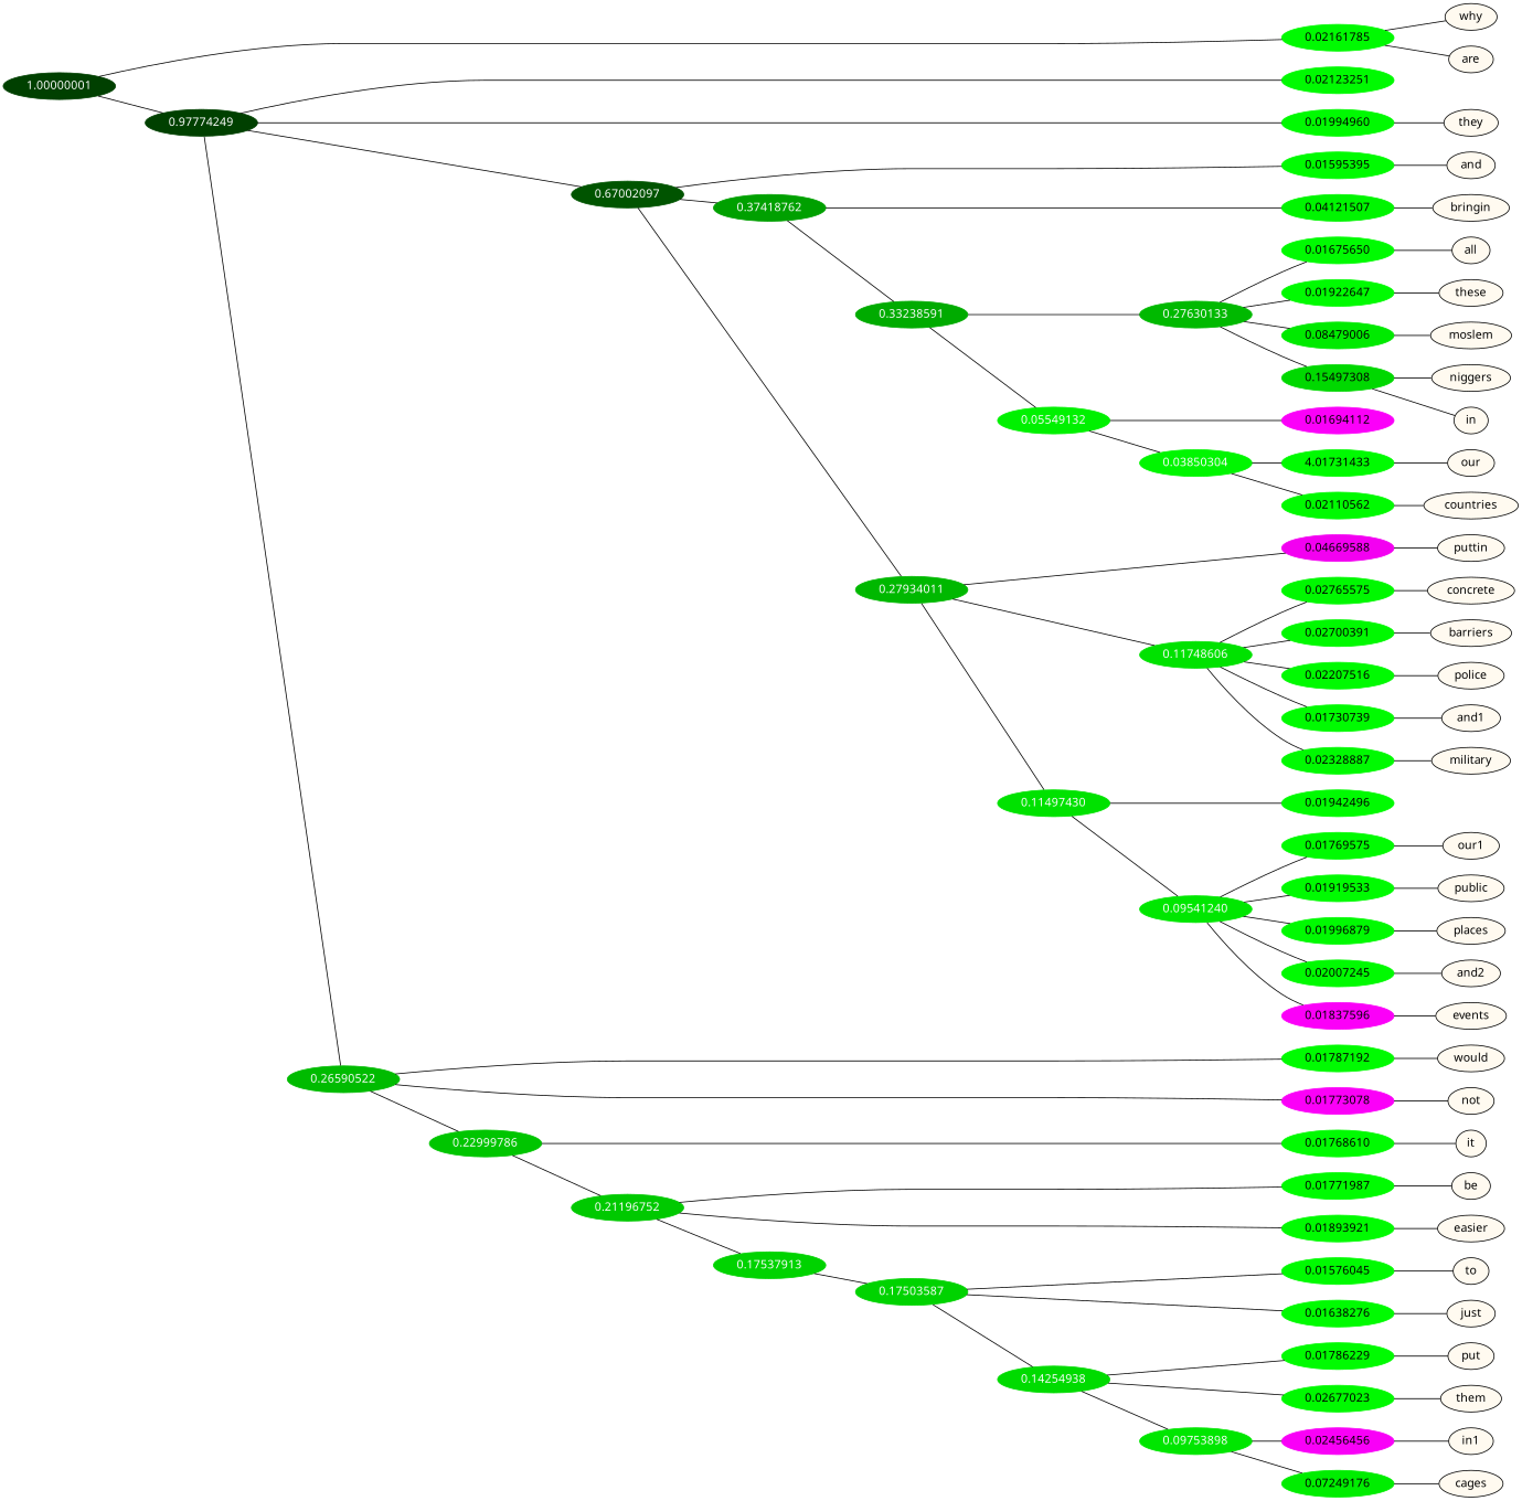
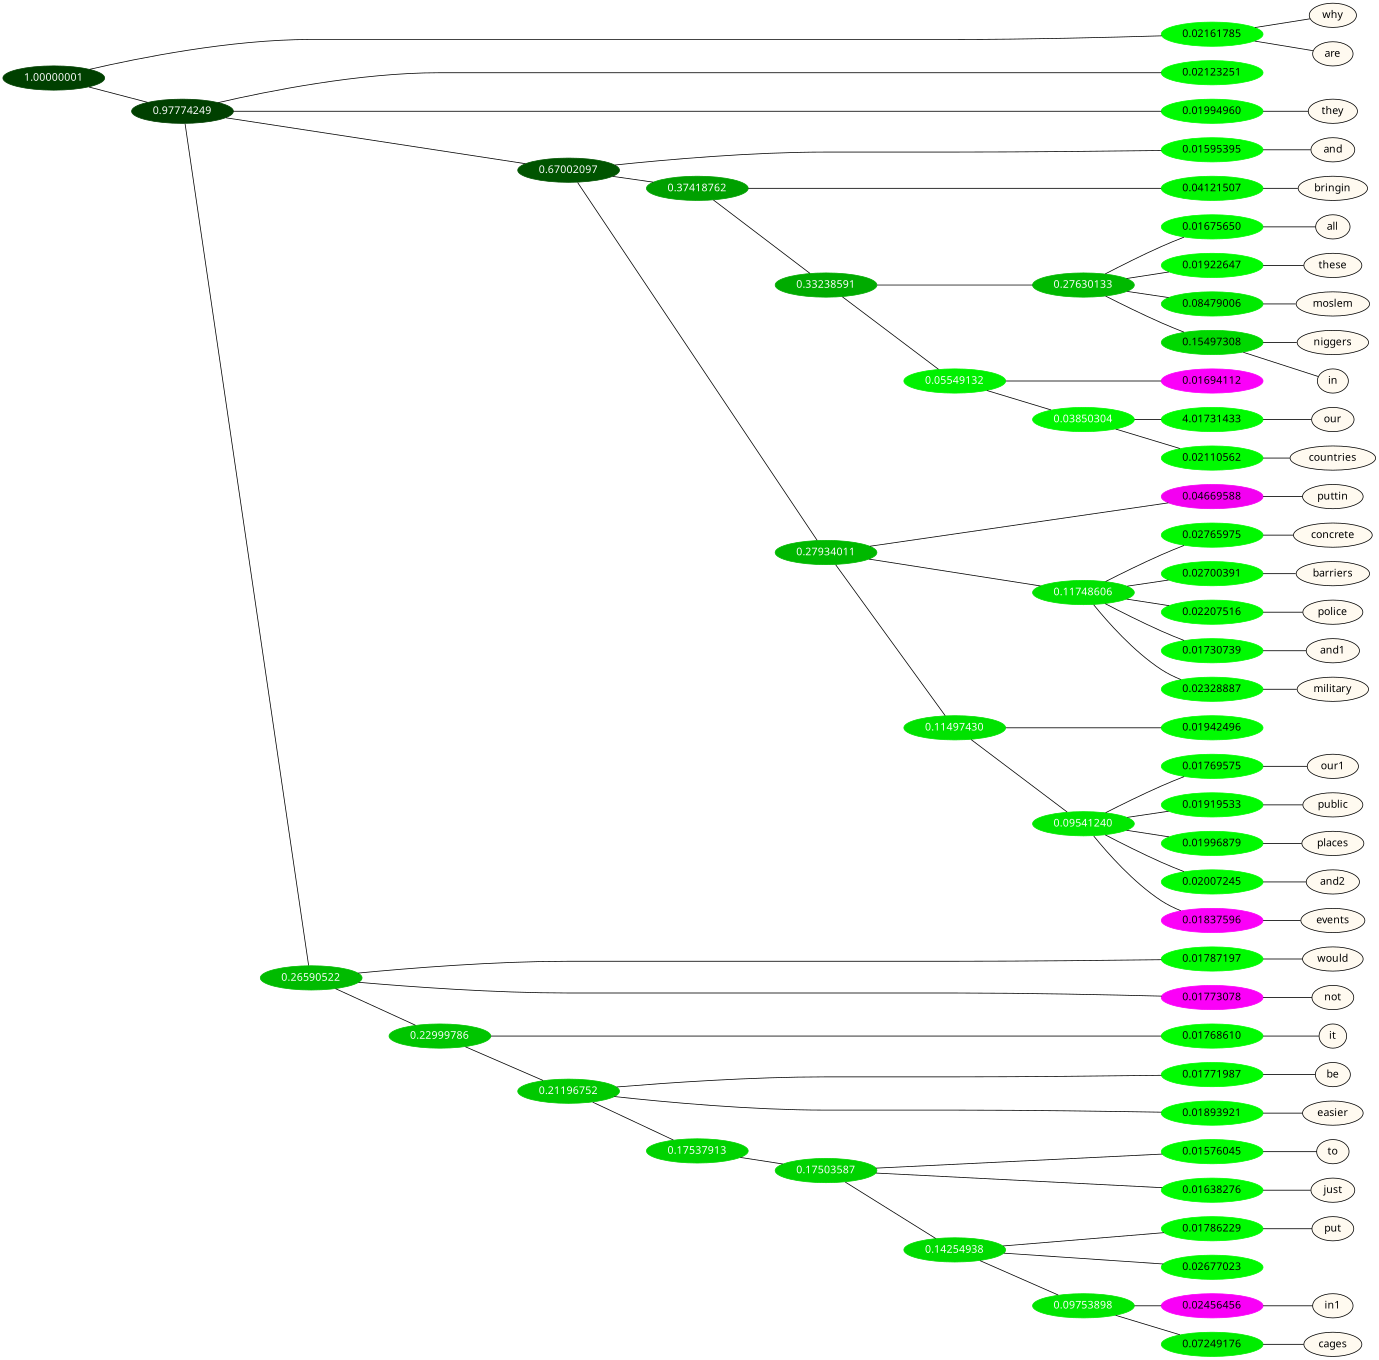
  graph {
    fontname="Noto Sans"
    rankdir=LR
    node [color=black fontname="Noto Sans" format=png nodesep=0.001 ordering=out overlap_scaling=0.01 ranksep=0.001 style=filled fontcolor=black]
    edge [fontname="Noto Sans"]
    n1 [fillcolor=floralwhite height=0.15 label=why style="filled,solid" width=0.15 fontcolor=""]
    n2 [fillcolor=floralwhite height=0.15 label=are style="filled,solid" width=0.15 fontcolor=""]
    n3 [fillcolor=floralwhite height=0.15 label=they style="filled,solid" width=0.15 fontcolor=""]
    n4 [fillcolor=floralwhite height=0.15 label=bringin style="filled,solid" width=0.15 fontcolor=""]
    n5 [fillcolor=floralwhite height=0.15 label=all style="filled,solid" width=0.15 fontcolor=""]
    n6 [fillcolor=floralwhite height=0.15 label=these style="filled,solid" width=0.15 fontcolor=""]
    n7 [fillcolor=floralwhite height=0.15 label=moslem style="filled,solid" width=0.15 fontcolor=""]
    n8 [fillcolor=floralwhite height=0.15 label=niggers style="filled,solid" width=0.15 fontcolor=""]
    n9 [fillcolor=floralwhite height=0.15 label=in style="filled,solid" width=0.15 fontcolor=""]
    n10 [fillcolor=floralwhite height=0.15 label=our style="filled,solid" width=0.15 fontcolor=""]
    n11 [fillcolor=floralwhite height=0.15 label=countries style="filled,solid" width=0.15 fontcolor=""]
    n12 [fillcolor=floralwhite height=0.15 label=and style="filled,solid" width=0.15 fontcolor=""]
    n13 [fillcolor=floralwhite height=0.15 label=puttin style="filled,solid" width=0.15 fontcolor=""]
    n14 [fillcolor=floralwhite height=0.15 label=concrete style="filled,solid" width=0.15 fontcolor=""]
    n15 [fillcolor=floralwhite height=0.15 label=barriers style="filled,solid" width=0.15 fontcolor=""]
    n16 [fillcolor=floralwhite height=0.15 label=police style="filled,solid" width=0.15 fontcolor=""]
    n17 [fillcolor=floralwhite height=0.15 label=and1 style="filled,solid" width=0.15 fontcolor=""]
    n18 [fillcolor=floralwhite height=0.15 label=military style="filled,solid" width=0.15 fontcolor=""]
    n19 [fillcolor=floralwhite height=0.15 label=our1 style="filled,solid" width=0.15 fontcolor=""]
    n20 [fillcolor=floralwhite height=0.15 label=public style="filled,solid" width=0.15 fontcolor=""]
    n21 [fillcolor=floralwhite height=0.15 label=places style="filled,solid" width=0.15 fontcolor=""]
    n22 [fillcolor=floralwhite height=0.15 label=and2 style="filled,solid" width=0.15 fontcolor=""]
    n23 [fillcolor=floralwhite height=0.15 label=events style="filled,solid" width=0.15 fontcolor=""]
    n24 [fillcolor=floralwhite height=0.15 label=would style="filled,solid" width=0.15 fontcolor=""]
    n25 [fillcolor=floralwhite height=0.15 label=not style="filled,solid" width=0.15 fontcolor=""]
    n26 [fillcolor=floralwhite height=0.15 label=it style="filled,solid" width=0.15 fontcolor=""]
    n27 [fillcolor=floralwhite height=0.15 label=be style="filled,solid" width=0.15 fontcolor=""]
    n28 [fillcolor=floralwhite height=0.15 label=easier style="filled,solid" width=0.15 fontcolor=""]
    n29 [fillcolor=floralwhite height=0.15 label=to style="filled,solid" width=0.15 fontcolor=""]
    n30 [fillcolor=floralwhite height=0.15 label=just style="filled,solid" width=0.15 fontcolor=""]
    n31 [fillcolor=floralwhite height=0.15 label=put style="filled,solid" width=0.15 fontcolor=""]
-   n32 [fillcolor=floralwhite height=0.15 label=them style="filled,solid" width=0.15 fontcolor=""]
    n33 [fillcolor=floralwhite height=0.15 label=in1 style="filled,solid" width=0.15 fontcolor=""]
    n34 [fillcolor=floralwhite height=0.15 label=cages style="filled,solid" width=0.15 fontcolor=""]
    n35 [color="0.334 1.000 0.978" height=0.15 label=0.02161785 width=0.15]
    n36 [color="0.334 1.000 0.979" height=0.15 label=0.02123251 width=0.15]
    n37 [color="0.334 1.000 0.980" height=0.15 label=0.01994960 width=0.15]
    n38 [color="0.334 1.000 0.959" height=0.15 label=0.04121507 width=0.15]
    n39 [color="0.334 1.000 0.983" height=0.15 label=0.01675650 width=0.15]
    n40 [color="0.334 1.000 0.981" height=0.15 label=0.01922647 width=0.15]
    n41 [color="0.334 1.000 0.915" height=0.15 label=0.08479006 width=0.15]
    n42 [color="0.334 1.000 0.845" height=0.15 label=0.15497308 width=0.15]
    n43 [color="0.835 1.000 0.983" height=0.15 label=0.01694112 width=0.15]
    n44 [color="0.334 1.000 0.983" height=0.15 label=4.01731433 width=0.15]
    n45 [color="0.334 1.000 0.979" height=0.15 label=0.02110562 width=0.15]
    n46 [color="0.334 1.000 0.984" height=0.15 label=0.01595395 width=0.15]
    n47 [color="0.835 1.000 0.953" height=0.15 label=0.04669588 width=0.15]
-   n48 [color="0.334 1.000 0.972" height=0.15 label=0.02765575 width=0.15]
+   n48 [color="0.334 1.000 0.972" height=0.15 label=0.02765975 width=0.15]
    n49 [color="0.334 1.000 0.973" height=0.15 label=0.02700391 width=0.15]
    n50 [color="0.334 1.000 0.978" height=0.15 label=0.02207516 width=0.15]
    n51 [color="0.334 1.000 0.983" height=0.15 label=0.01730739 width=0.15]
    n52 [color="0.334 1.000 0.977" height=0.15 label=0.02328887 width=0.15]
    n53 [color="0.334 1.000 0.981" height=0.15 label=0.01942496 width=0.15]
    n54 [color="0.334 1.000 0.982" height=0.15 label=0.01769575 width=0.15]
    n55 [color="0.334 1.000 0.981" height=0.15 label=0.01919533 width=0.15]
    n56 [color="0.334 1.000 0.980" height=0.15 label=0.01996879 width=0.15]
    n57 [color="0.334 1.000 0.980" height=0.15 label=0.02007245 width=0.15]
    n58 [color="0.835 1.000 0.982" height=0.15 label=0.01837596 width=0.15]
-   n59 [color="0.334 1.000 0.982" height=0.15 label=0.01787192 width=0.15]
+   n59 [color="0.334 1.000 0.982" height=0.15 label=0.01787197 width=0.15]
    n60 [color="0.835 1.000 0.982" height=0.15 label=0.01773078 width=0.15]
    n61 [color="0.334 1.000 0.982" height=0.15 label=0.01768610 width=0.15]
    n62 [color="0.334 1.000 0.983" height=0.15 label=0.01771987 width=0.15]
    n63 [color="0.334 1.000 0.981" height=0.15 label=0.01893921 width=0.15]
    n64 [color="0.334 1.000 0.984" height=0.15 label=0.01576045 width=0.15]
    n65 [color="0.334 1.000 0.984" height=0.15 label=0.01638276 width=0.15]
    n66 [color="0.334 1.000 0.982" height=0.15 label=0.01786229 width=0.15]
    n67 [color="0.334 1.000 0.973" height=0.15 label=0.02677023 width=0.15]
    n68 [color="0.835 1.000 0.975" height=0.15 label=0.02456456 width=0.15]
    n69 [color="0.334 1.000 0.928" height=0.15 label=0.07249176 width=0.15]
    n70 [color="0.334 1.000 0.250" fontcolor=grey99 height=0.15 label=1.00000001 width=0.15]
    n71 [color="0.334 1.000 0.250" fontcolor=grey99 height=0.15 label=0.97774249 width=0.15]
    n72 [color="0.334 1.000 0.330" fontcolor=grey99 height=0.15 label=0.67002097 width=0.15]
    n73 [color="0.334 1.000 0.734" fontcolor=grey99 height=0.15 label=0.26590522 width=0.15]
    n74 [color="0.334 1.000 0.626" fontcolor=grey99 height=0.15 label=0.37418762 width=0.15]
    n75 [color="0.334 1.000 0.721" fontcolor=grey99 height=0.15 label=0.27934011 width=0.15]
    n76 [color="0.334 1.000 0.770" fontcolor=grey99 height=0.15 label=0.22999786 width=0.15]
    n77 [color="0.334 1.000 0.668" fontcolor=grey99 height=0.15 label=0.33238591 width=0.15]
    n78 [color="0.334 1.000 0.883" fontcolor=grey99 height=0.15 label=0.11748606 width=0.15]
    n79 [color="0.334 1.000 0.885" fontcolor=grey99 height=0.15 label=0.11497430 width=0.15]
    n80 [color="0.334 1.000 0.788" fontcolor=grey99 height=0.15 label=0.21196752 width=0.15]
    n81 [color="0.334 1.000 0.724" fontcolor=grey99 height=0.15 label=0.27630133 width=0.15]
    n82 [color="0.334 1.000 0.945" fontcolor=grey99 height=0.15 label=0.05549132 width=0.15]
    n83 [color="0.334 1.000 0.905" fontcolor=grey99 height=0.15 label=0.09541240 width=0.15]
    n84 [color="0.334 1.000 0.825" fontcolor=grey99 height=0.15 label=0.17537913 width=0.15]
    n85 [color="0.334 1.000 0.961" fontcolor=grey99 height=0.15 label=0.03850304 width=0.15]
    n86 [color="0.334 1.000 0.825" fontcolor=grey99 height=0.15 label=0.17503587 width=0.15]
    n87 [color="0.334 1.000 0.857" fontcolor=grey99 height=0.15 label=0.14254938 width=0.15]
    n88 [color="0.334 1.000 0.902" fontcolor=grey99 height=0.15 label=0.09753898 width=0.15]
    subgraph sub_1 {
      rank=same
      n1
      n2
      n3
      n4
      n5
      n6
      n7
      n8
      n9
      n10
      n11
      n12
      n13
      n14
      n15
      n16
      n17
      n18
      n19
      n20
      n21
      n22
      n23
      n24
      n25
      n26
      n27
      n28
      n29
      n30
      n31
-     n32
      n33
      n34
    }
    subgraph sub_2 {
      rank=same
      n35
      n36
      n37
      n38
      n39
      n40
      n41
      n42
      n43
      n44
      n45
      n46
      n47
      n48
      n49
      n50
      n51
      n52
      n53
      n54
      n55
      n56
      n57
      n58
      n59
      n60
      n61
      n62
      n63
      n64
      n65
      n66
      n67
      n68
      n69
    }
    n35 -- n1
    n35 -- n2
    n37 -- n3
    n38 -- n4
    n39 -- n5
    n40 -- n6
    n41 -- n7
    n42 -- n8
    n42 -- n9
    n44 -- n10
    n45 -- n11
    n46 -- n12
    n47 -- n13
    n48 -- n14
    n49 -- n15
    n50 -- n16
    n51 -- n17
    n52 -- n18
    n54 -- n19
    n55 -- n20
    n56 -- n21
    n57 -- n22
    n58 -- n23
    n59 -- n24
    n60 -- n25
    n61 -- n26
    n62 -- n27
    n63 -- n28
    n64 -- n29
    n65 -- n30
    n66 -- n31
-   n67 -- n32
    n68 -- n33
    n69 -- n34
    n70 -- n35
    n70 -- n71
    n71 -- n36
    n71 -- n37
    n71 -- n72
    n71 -- n73
    n72 -- n46
    n72 -- n74
    n72 -- n75
    n73 -- n59
    n73 -- n60
    n73 -- n76
    n74 -- n38
    n74 -- n77
    n75 -- n47
    n75 -- n78
    n75 -- n79
    n76 -- n61
    n76 -- n80
    n77 -- n81
    n77 -- n82
    n78 -- n48
    n78 -- n49
    n78 -- n50
    n78 -- n51
    n78 -- n52
    n79 -- n53
    n79 -- n83
    n80 -- n62
    n80 -- n63
    n80 -- n84
    n81 -- n39
    n81 -- n40
    n81 -- n41
    n81 -- n42
    n82 -- n43
    n82 -- n85
    n83 -- n54
    n83 -- n55
    n83 -- n56
    n83 -- n57
    n83 -- n58
    n84 -- n86
    n85 -- n44
    n85 -- n45
    n86 -- n64
    n86 -- n65
    n86 -- n87
    n87 -- n66
    n87 -- n67
    n87 -- n88
    n88 -- n68
    n88 -- n69
  }
